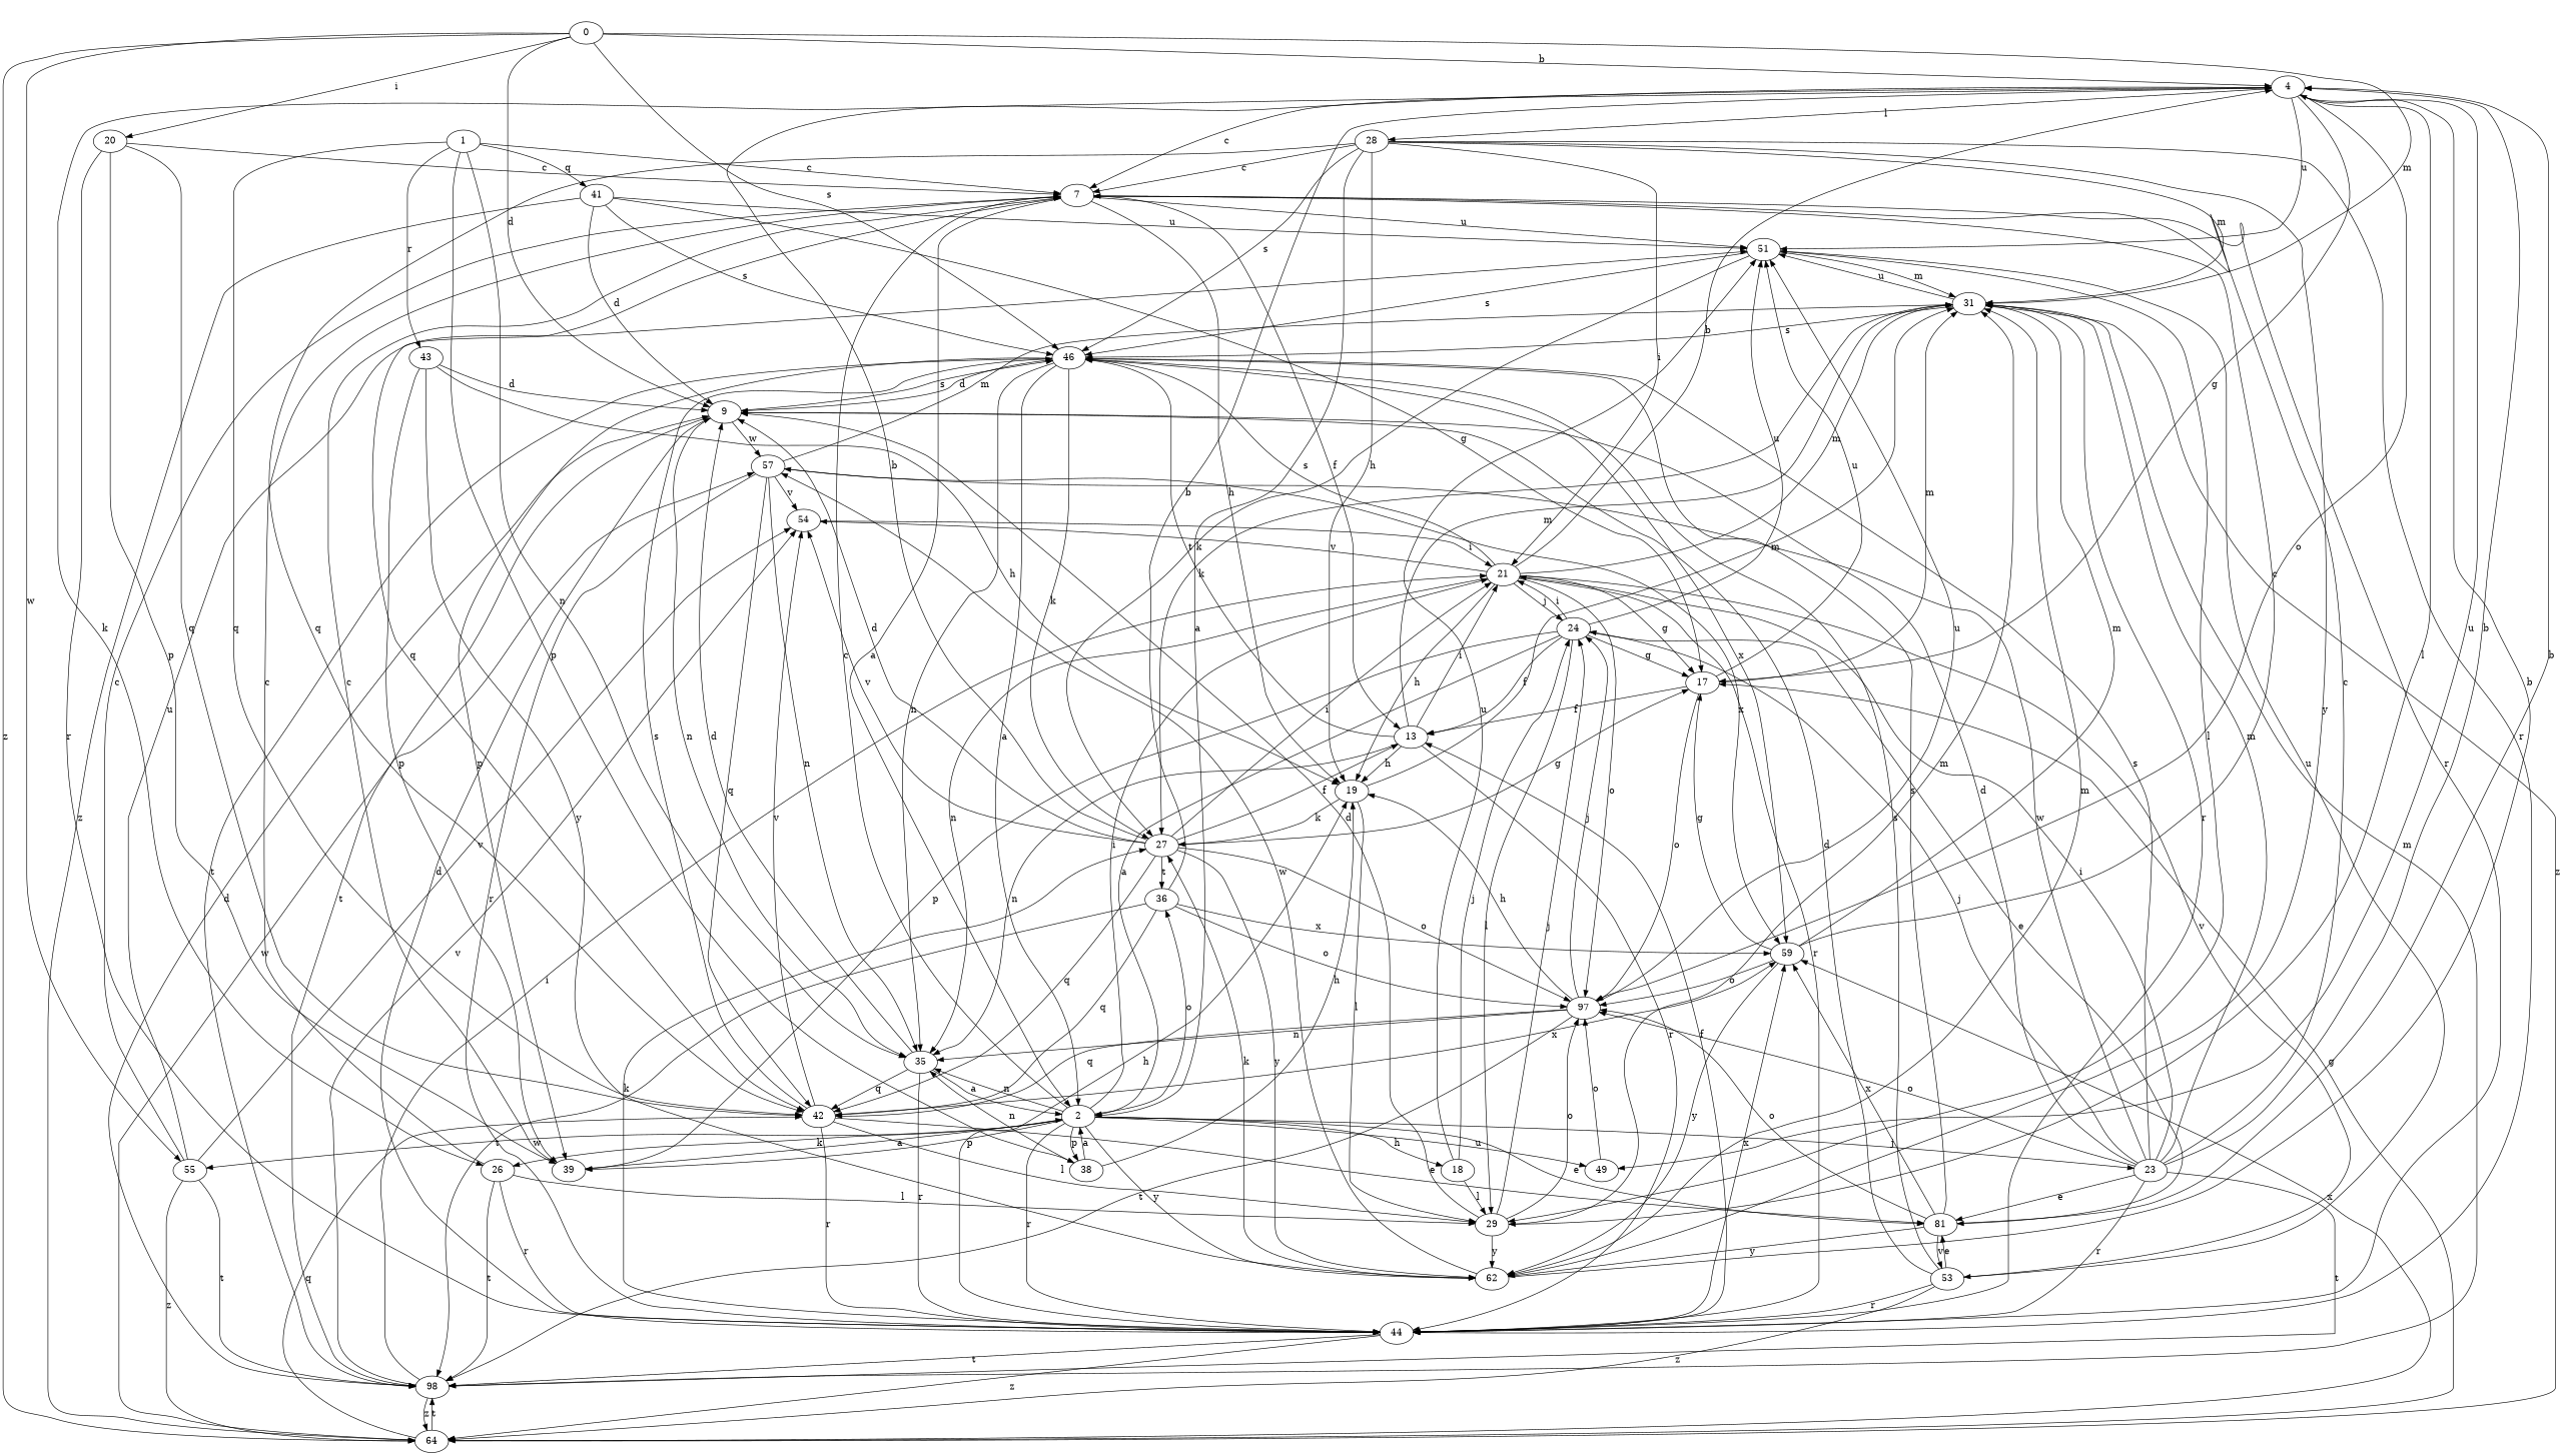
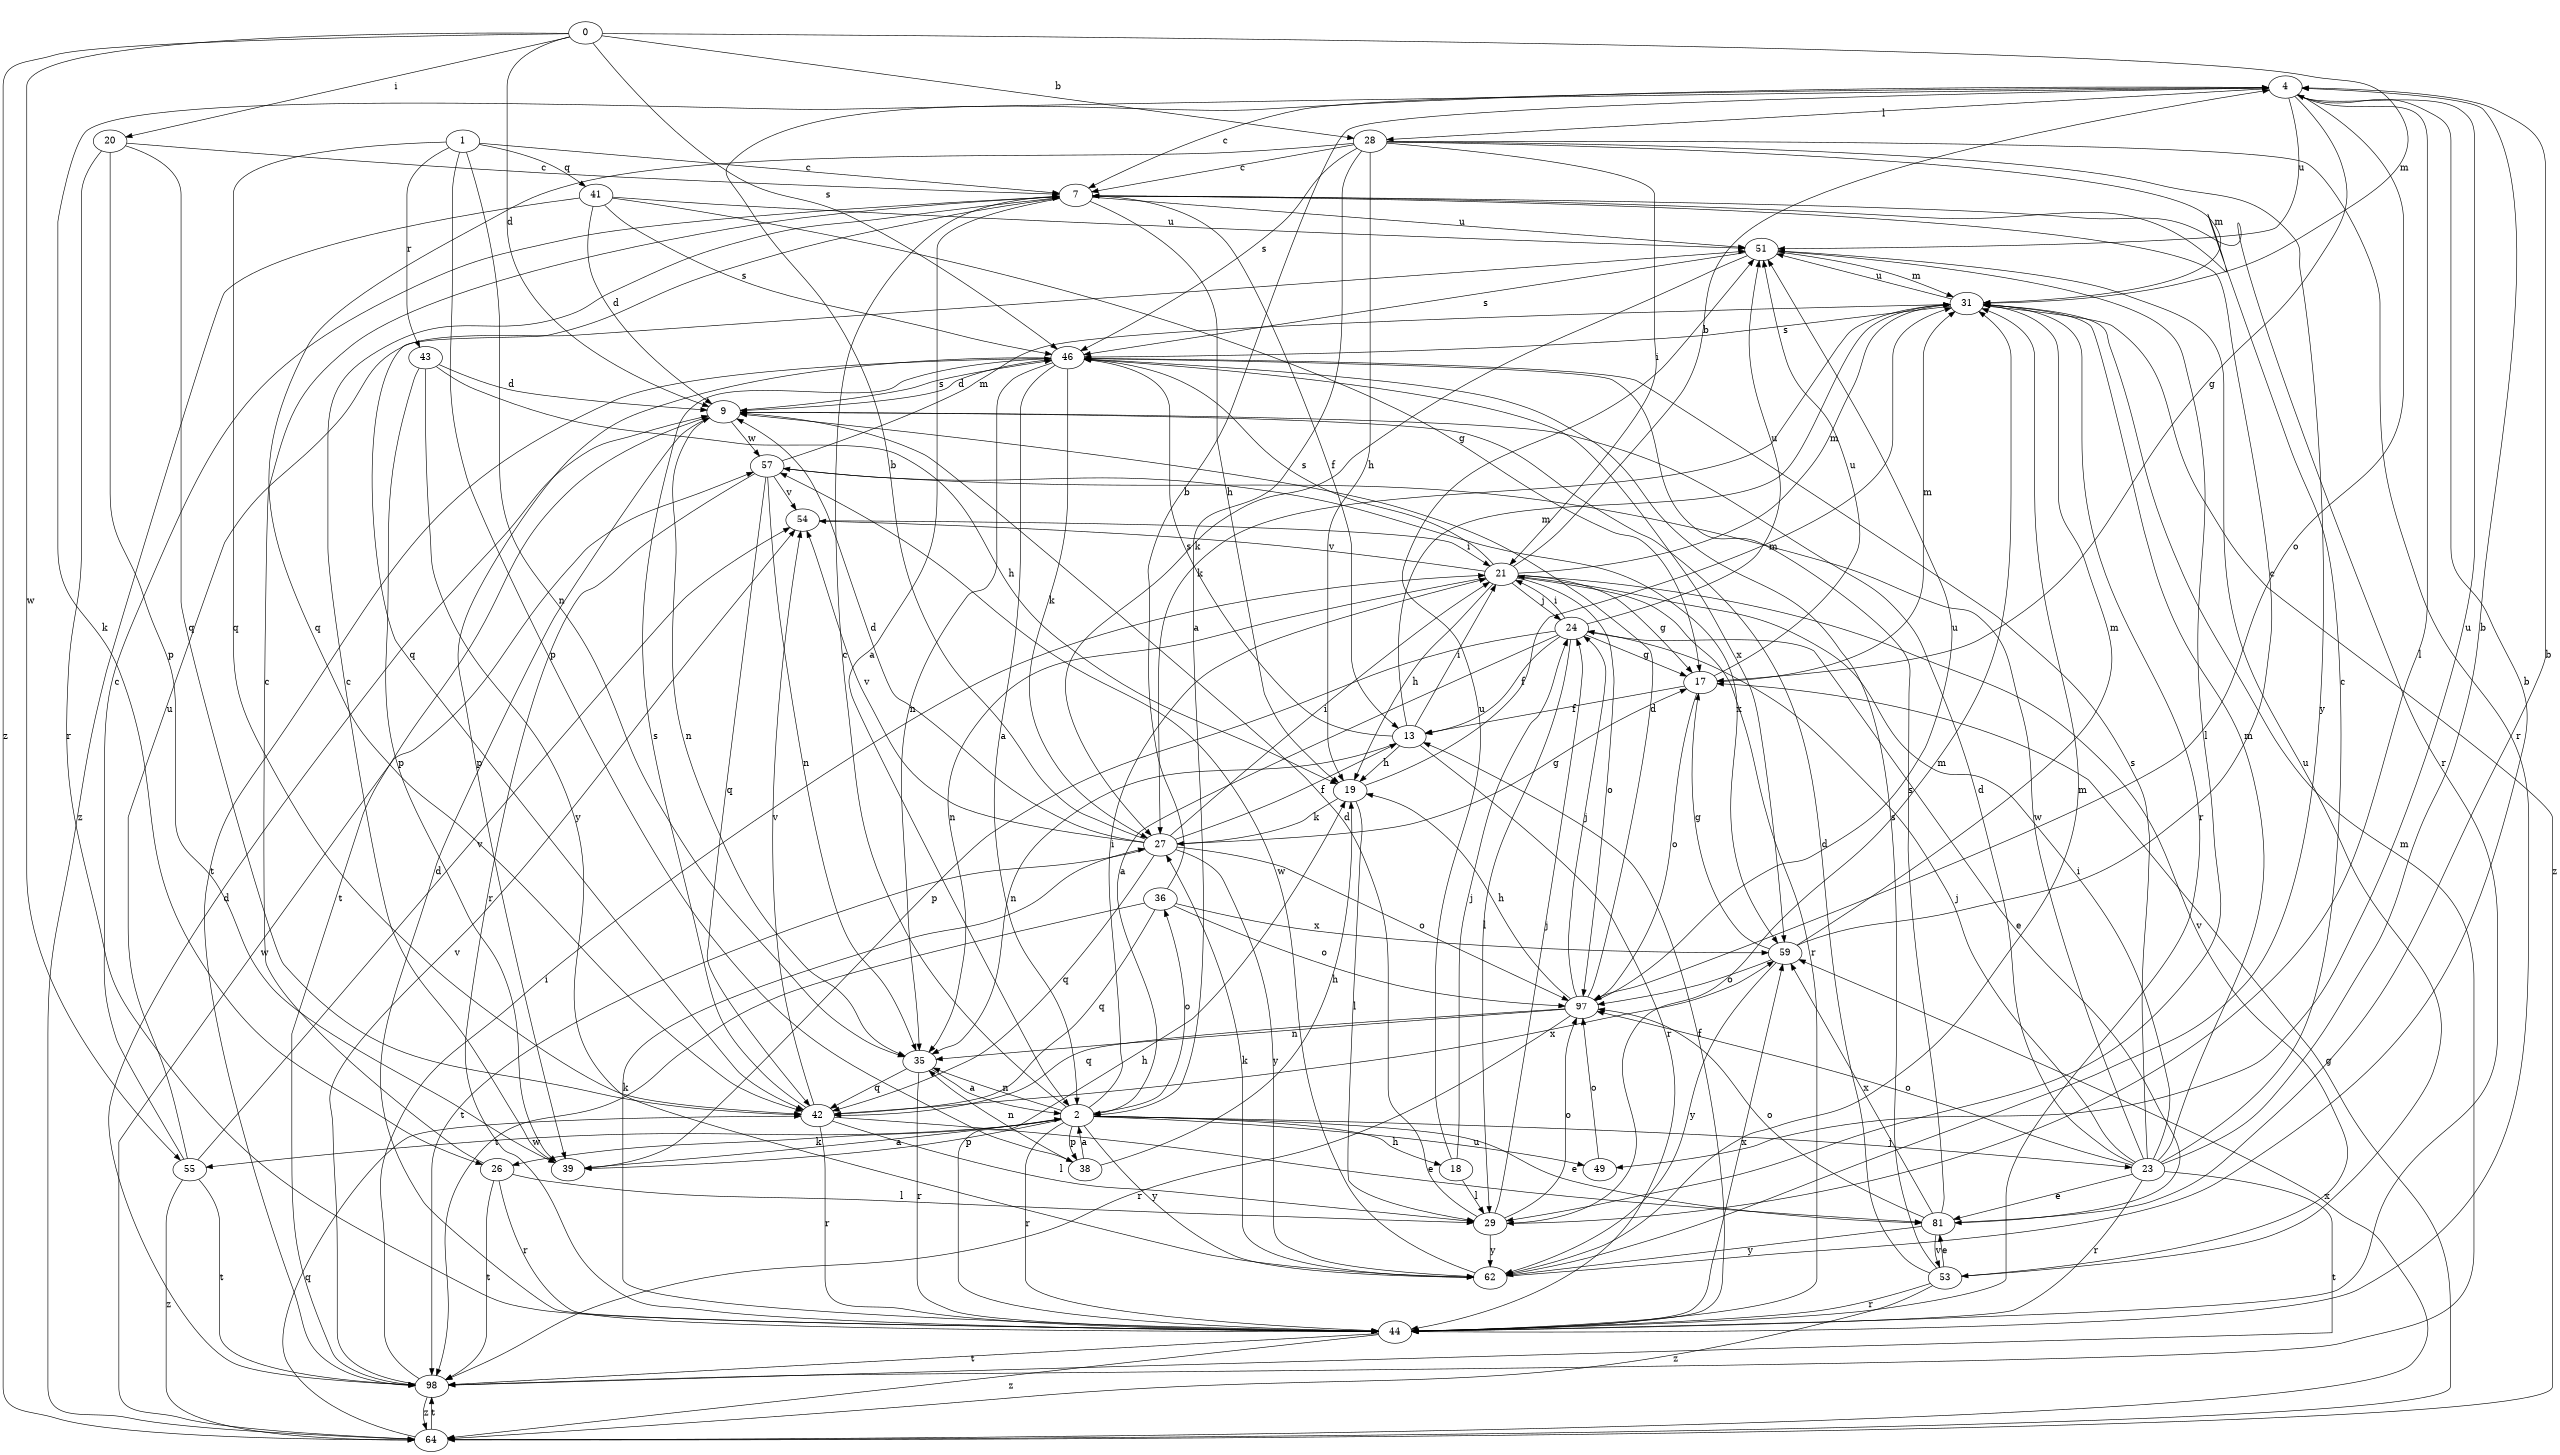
  strict digraph {
    0
    4
    9
    20
    31
    46
    55
    64
    7
    26
    49
    17
    28
    29
    n15 [label=97]
    51
    35
    n18 [label=98]
    57
    42
    39
    44
    27
    2
    59
    54
    1
    38
    41
    43
    13
    19
    n33 [label=81]
    62
    18
    21
    23
    36
    53
    24
-   0 -> 4 [label=b]
+   0 -> 28 [label=b]
    0 -> 9 [label=d]
    0 -> 20 [label=i]
    0 -> 31 [label=m]
    0 -> 46 [label=s]
    0 -> 55 [label=w]
    0 -> 64 [label=z]
    4 -> 7 [label=c]
    4 -> 26 [label=k]
    4 -> 49 [label=u]
    4 -> 17 [label=g]
    4 -> 28 [label=l]
    4 -> 29 [label=l]
    4 -> n15 [label=o]
    4 -> 51 [label=u]
    9 -> 46 [label=s]
    9 -> 35 [label=n]
    9 -> n18 [label=t]
    9 -> 57 [label=w]
    20 -> 7 [label=c]
    20 -> 42 [label=q]
    20 -> 39 [label=p]
    20 -> 44 [label=r]
    31 -> 46 [label=s]
    31 -> 64 [label=z]
    31 -> 51 [label=u]
    31 -> 44 [label=r]
    31 -> 27 [label=k]
    46 -> 9 [label=d]
    46 -> 35 [label=n]
    46 -> n18 [label=t]
    46 -> 39 [label=p]
    46 -> 27 [label=k]
    46 -> 2 [label=a]
    46 -> 59 [label=x]
    55 -> 64 [label=z]
    55 -> 7 [label=c]
    55 -> 51 [label=u]
    55 -> n18 [label=t]
    55 -> 54 [label=v]
    64 -> 17 [label=g]
    64 -> n18 [label=t]
    64 -> 57 [label=w]
    64 -> 42 [label=q]
    64 -> 59 [label=x]
    7 -> 51 [label=u]
    7 -> 42 [label=q]
    7 -> 44 [label=r]
    7 -> 2 [label=a]
    7 -> 13 [label=f]
    7 -> 19 [label=h]
    26 -> 7 [label=c]
    26 -> 29 [label=l]
    26 -> n18 [label=t]
    26 -> 44 [label=r]
    49 -> n15 [label=o]
    17 -> 31 [label=m]
    17 -> n15 [label=o]
    17 -> 51 [label=u]
    17 -> 13 [label=f]
    28 -> 31 [label=m]
    28 -> 46 [label=s]
    28 -> 7 [label=c]
    28 -> 42 [label=q]
    28 -> 44 [label=r]
    28 -> 2 [label=a]
    28 -> 19 [label=h]
    28 -> 62 [label=y]
    28 -> 21 [label=i]
    29 -> 9 [label=d]
    29 -> 31 [label=m]
    29 -> n15 [label=o]
    29 -> 62 [label=y]
    29 -> 24 [label=j]
    n15 -> 51 [label=u]
    n15 -> 35 [label=n]
-   n15 -> n18 [label=t]
+   n15 -> n18 [label=r]
    n15 -> 42 [label=q]
    n15 -> 19 [label=h]
    n15 -> 24 [label=j]
    51 -> 31 [label=m]
    51 -> 46 [label=s]
    51 -> 29 [label=l]
    51 -> 27 [label=k]
-   35 -> 9 [label=d]
+   n15 -> 9 [label=d]
    35 -> 42 [label=q]
    35 -> 44 [label=r]
    35 -> 2 [label=a]
    n18 -> 9 [label=d]
    n18 -> 31 [label=m]
    n18 -> 64 [label=z]
    n18 -> 54 [label=v]
    n18 -> 21 [label=i]
    57 -> 31 [label=m]
    57 -> 35 [label=n]
    57 -> 42 [label=q]
    57 -> 44 [label=r]
    57 -> 59 [label=x]
    57 -> 54 [label=v]
    42 -> 46 [label=s]
    42 -> 29 [label=l]
    42 -> 44 [label=r]
    42 -> 59 [label=x]
    42 -> 54 [label=v]
    42 -> n33 [label=e]
    39 -> 7 [label=c]
    39 -> 2 [label=a]
    44 -> 9 [label=d]
    44 -> 64 [label=z]
    44 -> n18 [label=t]
    44 -> 27 [label=k]
    44 -> 59 [label=x]
    44 -> 13 [label=f]
    44 -> 19 [label=h]
    27 -> 4 [label=b]
    27 -> 9 [label=d]
    27 -> 17 [label=g]
    27 -> n15 [label=o]
-   27 -> 36 [label=t]
+   27 -> n18 [label=t]
    27 -> 42 [label=q]
    27 -> 54 [label=v]
    27 -> 13 [label=f]
    27 -> 62 [label=y]
    27 -> 21 [label=i]
    2 -> 55 [label=w]
    2 -> 7 [label=c]
    2 -> 26 [label=k]
    2 -> 49 [label=u]
    2 -> 35 [label=n]
    2 -> 39 [label=p]
    2 -> 44 [label=r]
    2 -> 38 [label=p]
    2 -> n33 [label=e]
    2 -> 62 [label=y]
    2 -> 18 [label=h]
    2 -> 21 [label=i]
    2 -> 23 [label=j]
    2 -> 36 [label=o]
    59 -> 31 [label=m]
    59 -> 7 [label=c]
    59 -> 17 [label=g]
    59 -> n15 [label=o]
    59 -> 62 [label=y]
    54 -> 21 [label=i]
    1 -> 7 [label=c]
    1 -> 35 [label=n]
    1 -> 42 [label=q]
    1 -> 38 [label=p]
    1 -> 41 [label=q]
    1 -> 43 [label=r]
    38 -> 35 [label=n]
    38 -> 2 [label=a]
    38 -> 19 [label=h]
    41 -> 9 [label=d]
    41 -> 46 [label=s]
    41 -> 64 [label=z]
    41 -> 17 [label=g]
    41 -> 51 [label=u]
    43 -> 9 [label=d]
    43 -> 39 [label=p]
    43 -> 19 [label=h]
    43 -> 62 [label=y]
    13 -> 31 [label=m]
-   13 -> 46 [label=t]
+   13 -> 46 [label=s]
    13 -> 35 [label=n]
    13 -> 44 [label=r]
    13 -> 19 [label=h]
    13 -> 21 [label=i]
    19 -> 31 [label=m]
    19 -> 29 [label=l]
    19 -> 27 [label=k]
    n33 -> 4 [label=b]
    n33 -> 46 [label=s]
    n33 -> n15 [label=o]
    n33 -> 59 [label=x]
    n33 -> 62 [label=y]
    n33 -> 53 [label=v]
    62 -> 4 [label=b]
    62 -> 31 [label=m]
    62 -> 57 [label=w]
    62 -> 27 [label=k]
    18 -> 29 [label=l]
    18 -> 51 [label=u]
    18 -> 24 [label=j]
    21 -> 4 [label=b]
    21 -> 31 [label=m]
    21 -> 46 [label=s]
    21 -> 17 [label=g]
    21 -> n15 [label=o]
    21 -> 35 [label=n]
    21 -> 44 [label=r]
    21 -> 54 [label=v]
    21 -> 19 [label=h]
    21 -> 53 [label=v]
    21 -> 24 [label=j]
    23 -> 4 [label=b]
    23 -> 9 [label=d]
    23 -> 31 [label=m]
    23 -> 46 [label=s]
    23 -> 7 [label=c]
    23 -> n15 [label=o]
    23 -> n18 [label=t]
    23 -> 57 [label=w]
    23 -> 44 [label=r]
    23 -> n33 [label=e]
    23 -> 21 [label=i]
    23 -> 24 [label=j]
    36 -> 4 [label=b]
    36 -> n15 [label=o]
    36 -> n18 [label=t]
    36 -> 42 [label=q]
    36 -> 59 [label=x]
    53 -> 9 [label=d]
    53 -> 46 [label=s]
    53 -> 64 [label=z]
    53 -> 51 [label=u]
    53 -> 44 [label=r]
    53 -> n33 [label=e]
    24 -> 17 [label=g]
    24 -> 29 [label=l]
    24 -> 51 [label=u]
    24 -> 39 [label=p]
    24 -> 2 [label=a]
    24 -> 13 [label=f]
    24 -> n33 [label=e]
    24 -> 21 [label=i]
  }
